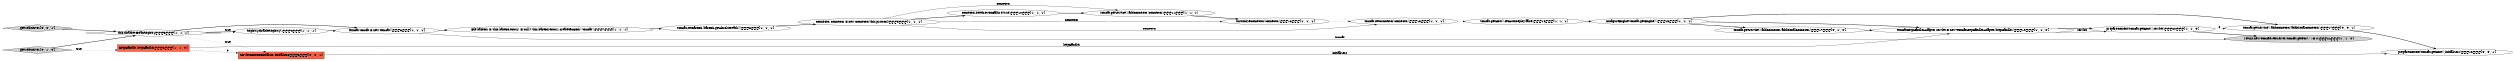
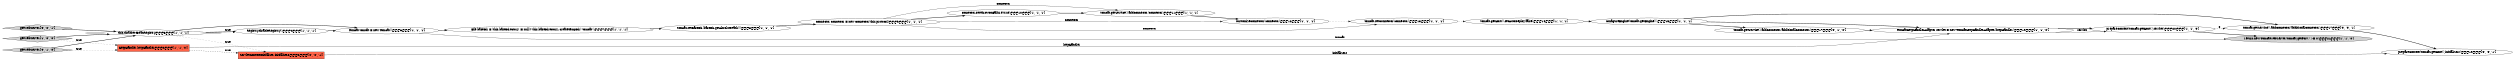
  digraph {
    rankdir=LR
    node [fillcolor=white shape=ellipse style=filled]
    edge [style=bold]
    n1 [fillcolor=lightgray label="getWebServer['0', '0', '1']" shape=diamond]
    n2 [label="this.disableMBeanRegistry@@@3@@@['1', '1', '1']" shape=diamond]
    n3 [fillcolor=tomato label="ServletContextInitializer initializers@@@2@@@['0', '0', '1']" shape=box]
    n4 [label="Tomcat tomcat = new Tomcat()@@@6@@@['1', '1', '1']"]
    n5 [label="Registry.disableRegistry()@@@4@@@['1', '1', '1']"]
    n6 [label="prepareContext(tomcat.getHost(),initializers)@@@19@@@['0', '0', '1']"]
    n7 [fillcolor=lightgray label="return new TomcatWebServer(tomcat,getPort() >= 0)@@@21@@@['1', '1', '0']"]
    n8 [label="customizeConnector(connector)@@@12@@@['1', '1', '1']"]
    n9 [label="tomcat.setConnector(connector)@@@13@@@['1', '1', '1']"]
    n10 [label="tomcat.getHost().setAutoDeploy(false)@@@14@@@['1', '1', '1']"]
    n11 [label="tomcat.setBaseDir(baseDir.getAbsolutePath())@@@8@@@['1', '1', '1']"]
    n12 [label="Connector connector = new Connector(this.protocol)@@@9@@@['1', '1', '1']"]
    n13 [label="connector.setThrowOnFailure(true)@@@10@@@['1', '1', '1']"]
    n14 [label="tomcat.getService().addConnector(connector)@@@11@@@['1', '1', '1']"]
    n15 [label="configureEngine(tomcat.getEngine())@@@15@@@['1', '1', '1']"]
    n16 [label="tomcat.getService().addConnector(additionalConnector)@@@17@@@['0', '0', '1']"]
    n17 [label="tomcat.getService().addConnector(additionalConnector)@@@17@@@['0', '1', '0']"]
    n18 [label="TomcatHttpHandlerAdapter servlet = new TomcatHttpHandlerAdapter(httpHandler)@@@19@@@['1', '1', '0']"]
    n19 [label="prepareContext(tomcat.getHost(),servlet)@@@20@@@['1', '1', '0']"]
    n20 [label="File baseDir = (this.baseDirectory != null)? this.baseDirectory: createTempDir(\"tomcat\")@@@7@@@['1', '1', '1']"]
    n21 [fillcolor=tomato label="HttpHandler httpHandler@@@2@@@['1', '1', '0']" shape=box]
+   n22 [fillcolor=lightgray label="getWebServer['1', '0', '0']" shape=diamond]
    n23 [fillcolor=lightgray label="getWebServer['0', '1', '0']" shape=diamond]
    n1 -> n2
    n2 -> n3 [label=true style=dotted]
    n2 -> n4
    n2 -> n5 [label=true style=dotted]
    n2 -> n5
    n3 -> n6 [label=initializers style=solid]
    n4 -> n7 [label=tomcat style=solid]
    n4 -> n20
    n5 -> n4
    n8 -> n9 [style=dotted]
    n9 -> n10 [style=dotted]
    n10 -> n15
    n11 -> n12
    n12 -> n8 [label=connector style=solid]
    n12 -> n9 [label=connector style=solid]
    n12 -> n13
    n12 -> n14 [label=connector style=solid]
    n13 -> n14
    n14 -> n8
    n15 -> n16
    n15 -> n17
    n15 -> n18
    n16 -> n6
    n17 -> n18
    n18 -> n19
    n18 -> n19 [label=servlet style=solid]
    n19 -> n7
    n19 -> n16 [label=0 style=dashed]
    n20 -> n11
-   n21 -> n3 [label=0 style=dashed]
+   n21 -> n3 [label=true style=dashed]
    n21 -> n18 [label=httpHandler style=solid]
+   n22 -> n2
+   n22 -> n21 [label=true style=dotted]
    n23 -> n2
    n23 -> n21 [label=true style=dotted]
  }
